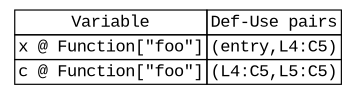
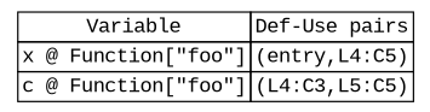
  digraph {
    fontname="Liberation Mono"
-   n1 [label=< <TABLE BORDER="0" CELLBORDER="1" CELLSPACING="0"> <tr><td>Variable</td><td COLSPAN="1">Def-Use pairs</td></tr><tr><td>x @ Function["foo"]</td><td>(entry,L4:C5)</td></tr> <tr><td>c @ Function["foo"]</td><td>(L4:C5,L5:C5)</td></tr> </TABLE> > shape=plaintext fontname="Liberation Mono"]
+   n1 [label=< <TABLE BORDER="0" CELLBORDER="1" CELLSPACING="0"> <tr><td>Variable</td><td COLSPAN="1">Def-Use pairs</td></tr><tr><td>x @ Function["foo"]</td><td>(entry,L4:C5)</td></tr> <tr><td>c @ Function["foo"]</td><td>(L4:C3,L5:C5)</td></tr> </TABLE> > shape=plaintext fontname="Liberation Mono"]
  }
